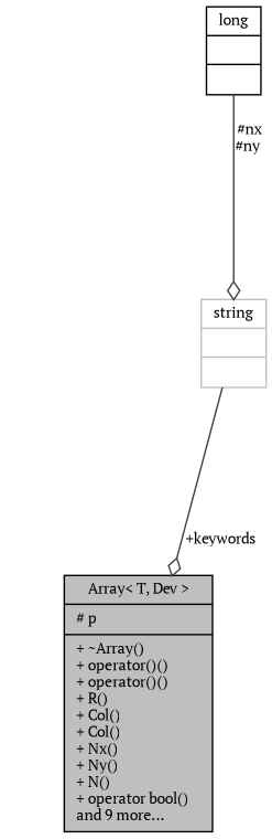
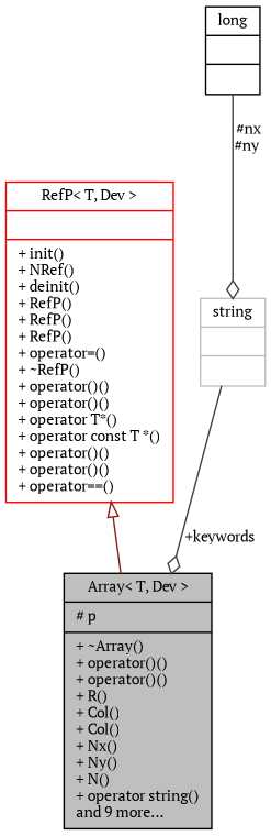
  digraph {
    fontname="PT Serif"
    node [color=black fontname="PT Serif" fontsize=10 shape=record]
    edge [color=grey25 fontname="PT Serif" fontsize=10 labelfontname=Helvetica labelfontsize=10 style=solid arrowhead=odiamond]
-   n1 [fillcolor=grey75 fontcolor=black height=0.2 label="{Array\< T, Dev \>\n|# p\l|+ ~Array()\l+ operator()()\l+ operator()()\l+ R()\l+ Col()\l+ Col()\l+ Nx()\l+ Ny()\l+ N()\l+ operator bool()\land 9 more...\l}" style=filled width=0.4]
+   n1 [fillcolor=grey75 fontcolor=black height=0.2 label="{Array\< T, Dev \>\n|# p\l|+ ~Array()\l+ operator()()\l+ operator()()\l+ R()\l+ Col()\l+ Col()\l+ Nx()\l+ Ny()\l+ N()\l+ operator string()\land 9 more...\l}" style=filled width=0.4]
+   n2 [color=red height=0.2 label="{RefP\< T, Dev \>\n||+ init()\l+ NRef()\l+ deinit()\l+ RefP()\l+ RefP()\l+ RefP()\l+ operator=()\l+ ~RefP()\l+ operator()()\l+ operator()()\l+ operator T*()\l+ operator const T *()\l+ operator()()\l+ operator()()\l+ operator==()\l}" width=0.4]
    n3 [color=grey75 height=0.2 label="{string\n||}" width=0.4]
    n4 [height=0.2 label="{long\n||}" width=0.4]
+   n2 -> n1 [arrowtail=onormal color=firebrick4 dir=back arrowhead=""]
    n3 -> n1 [label=" +keywords"]
    n4 -> n3 [label=" #nx\n#ny"]
  }
